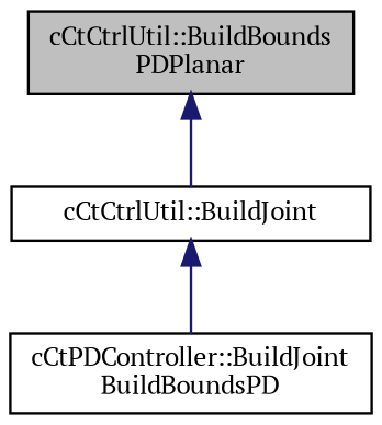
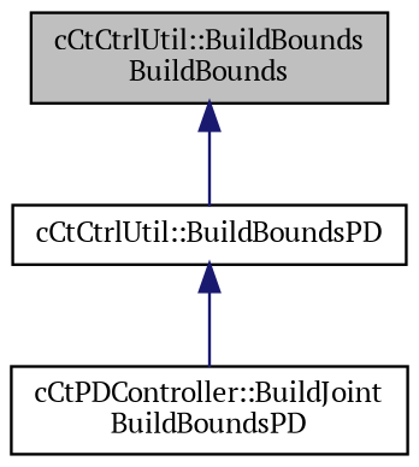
  digraph {
    fontname="PT Serif"
    rankdir=TB
    node [color=black fillcolor=white fontname="PT Serif" fontsize=10 shape=record style=filled]
    edge [color=midnightblue dir=back fontname="PT Serif" fontsize=10 labelfontname=Helvetica labelfontsize=10 style=solid]
-   n1 [fillcolor=grey75 fontcolor=black height=0.2 label="cCtCtrlUtil::BuildBounds\lPDPlanar" width=0.4]
-   n2 [height=0.2 label="cCtCtrlUtil::BuildJoint" width=0.4]
+   n1 [fillcolor=grey75 fontcolor=black height=0.2 label="cCtCtrlUtil::BuildBounds\lBuildBounds" width=0.4]
+   n2 [height=0.2 label="cCtCtrlUtil::BuildBoundsPD" width=0.4]
    n3 [height=0.2 label="cCtPDController::BuildJoint\lBuildBoundsPD" width=0.4]
    n1 -> n2
    n2 -> n3
  }
